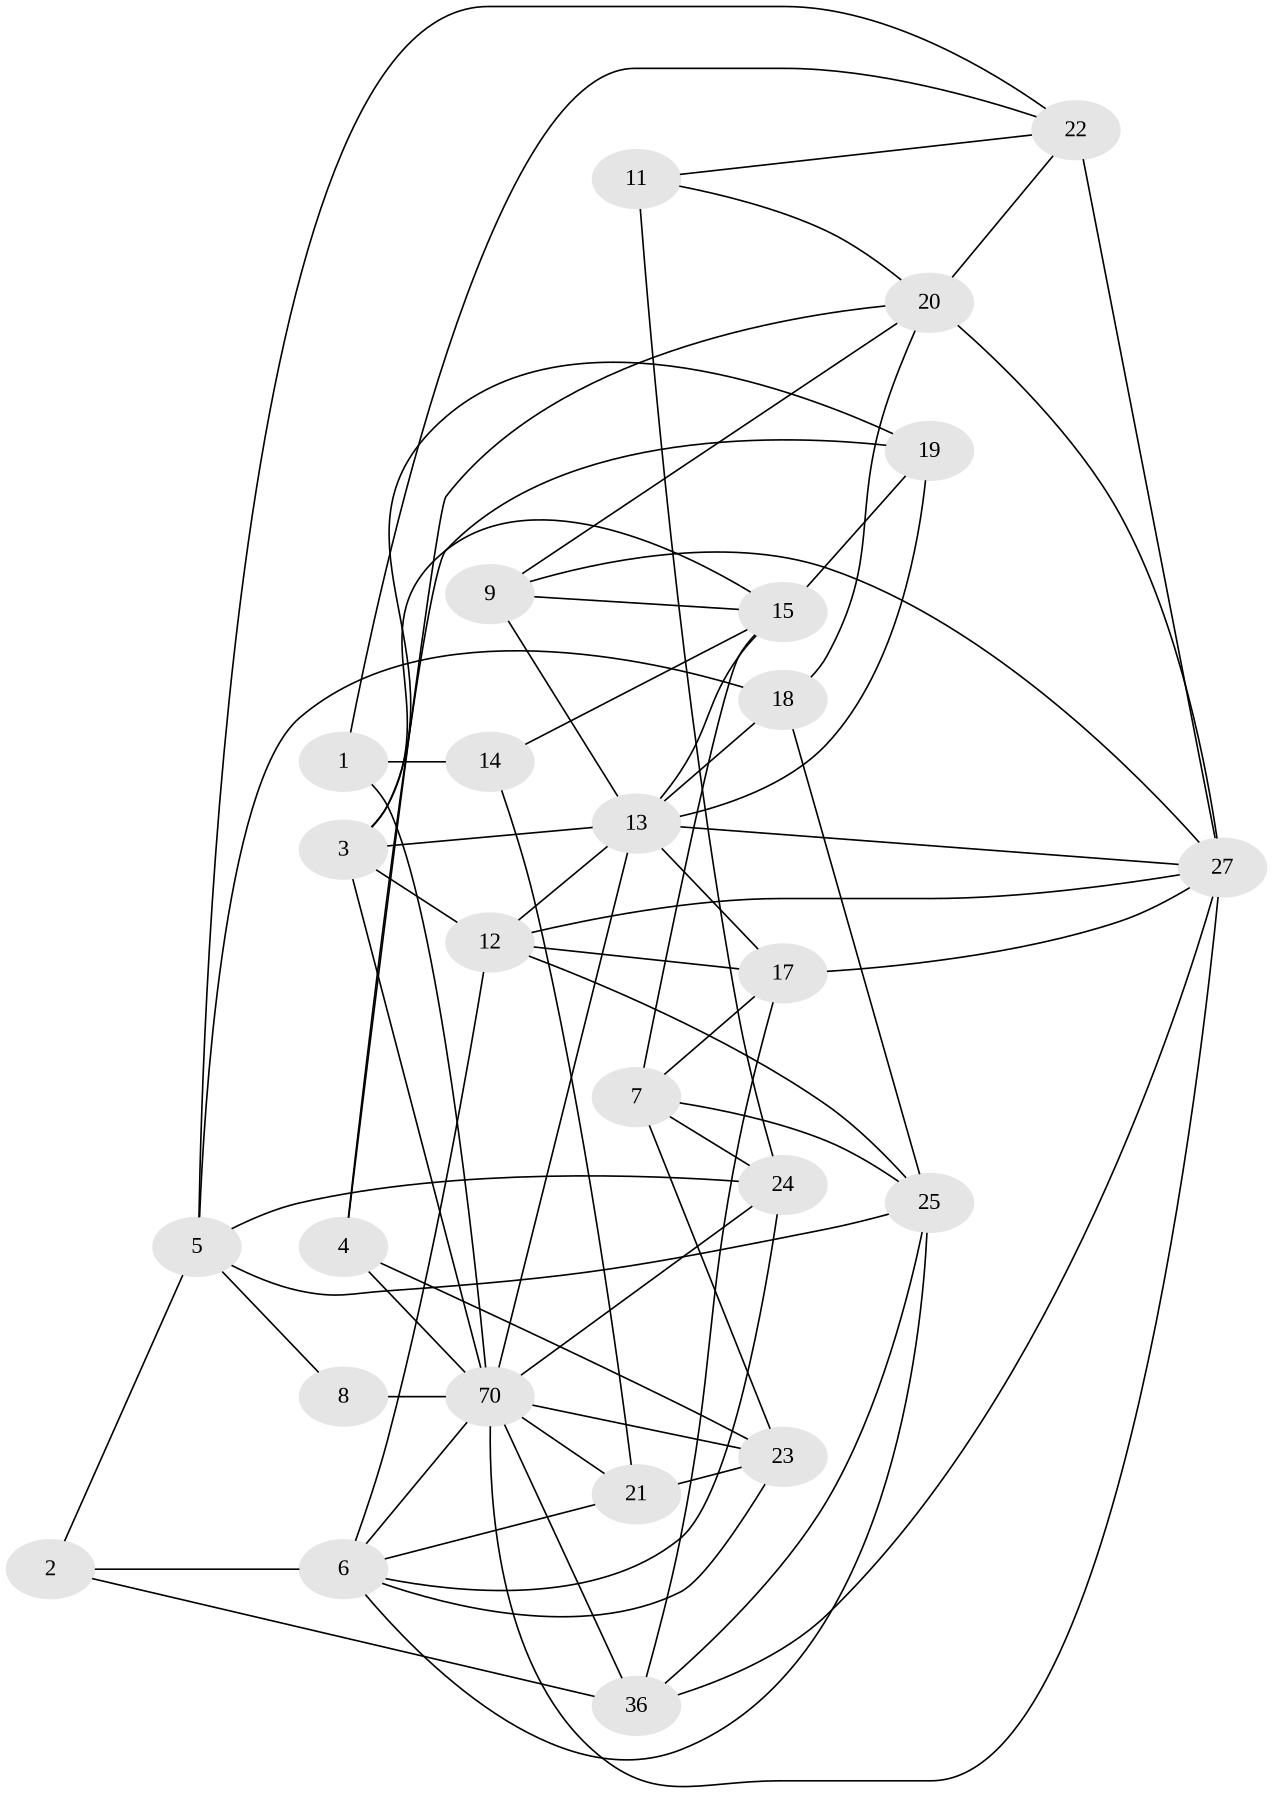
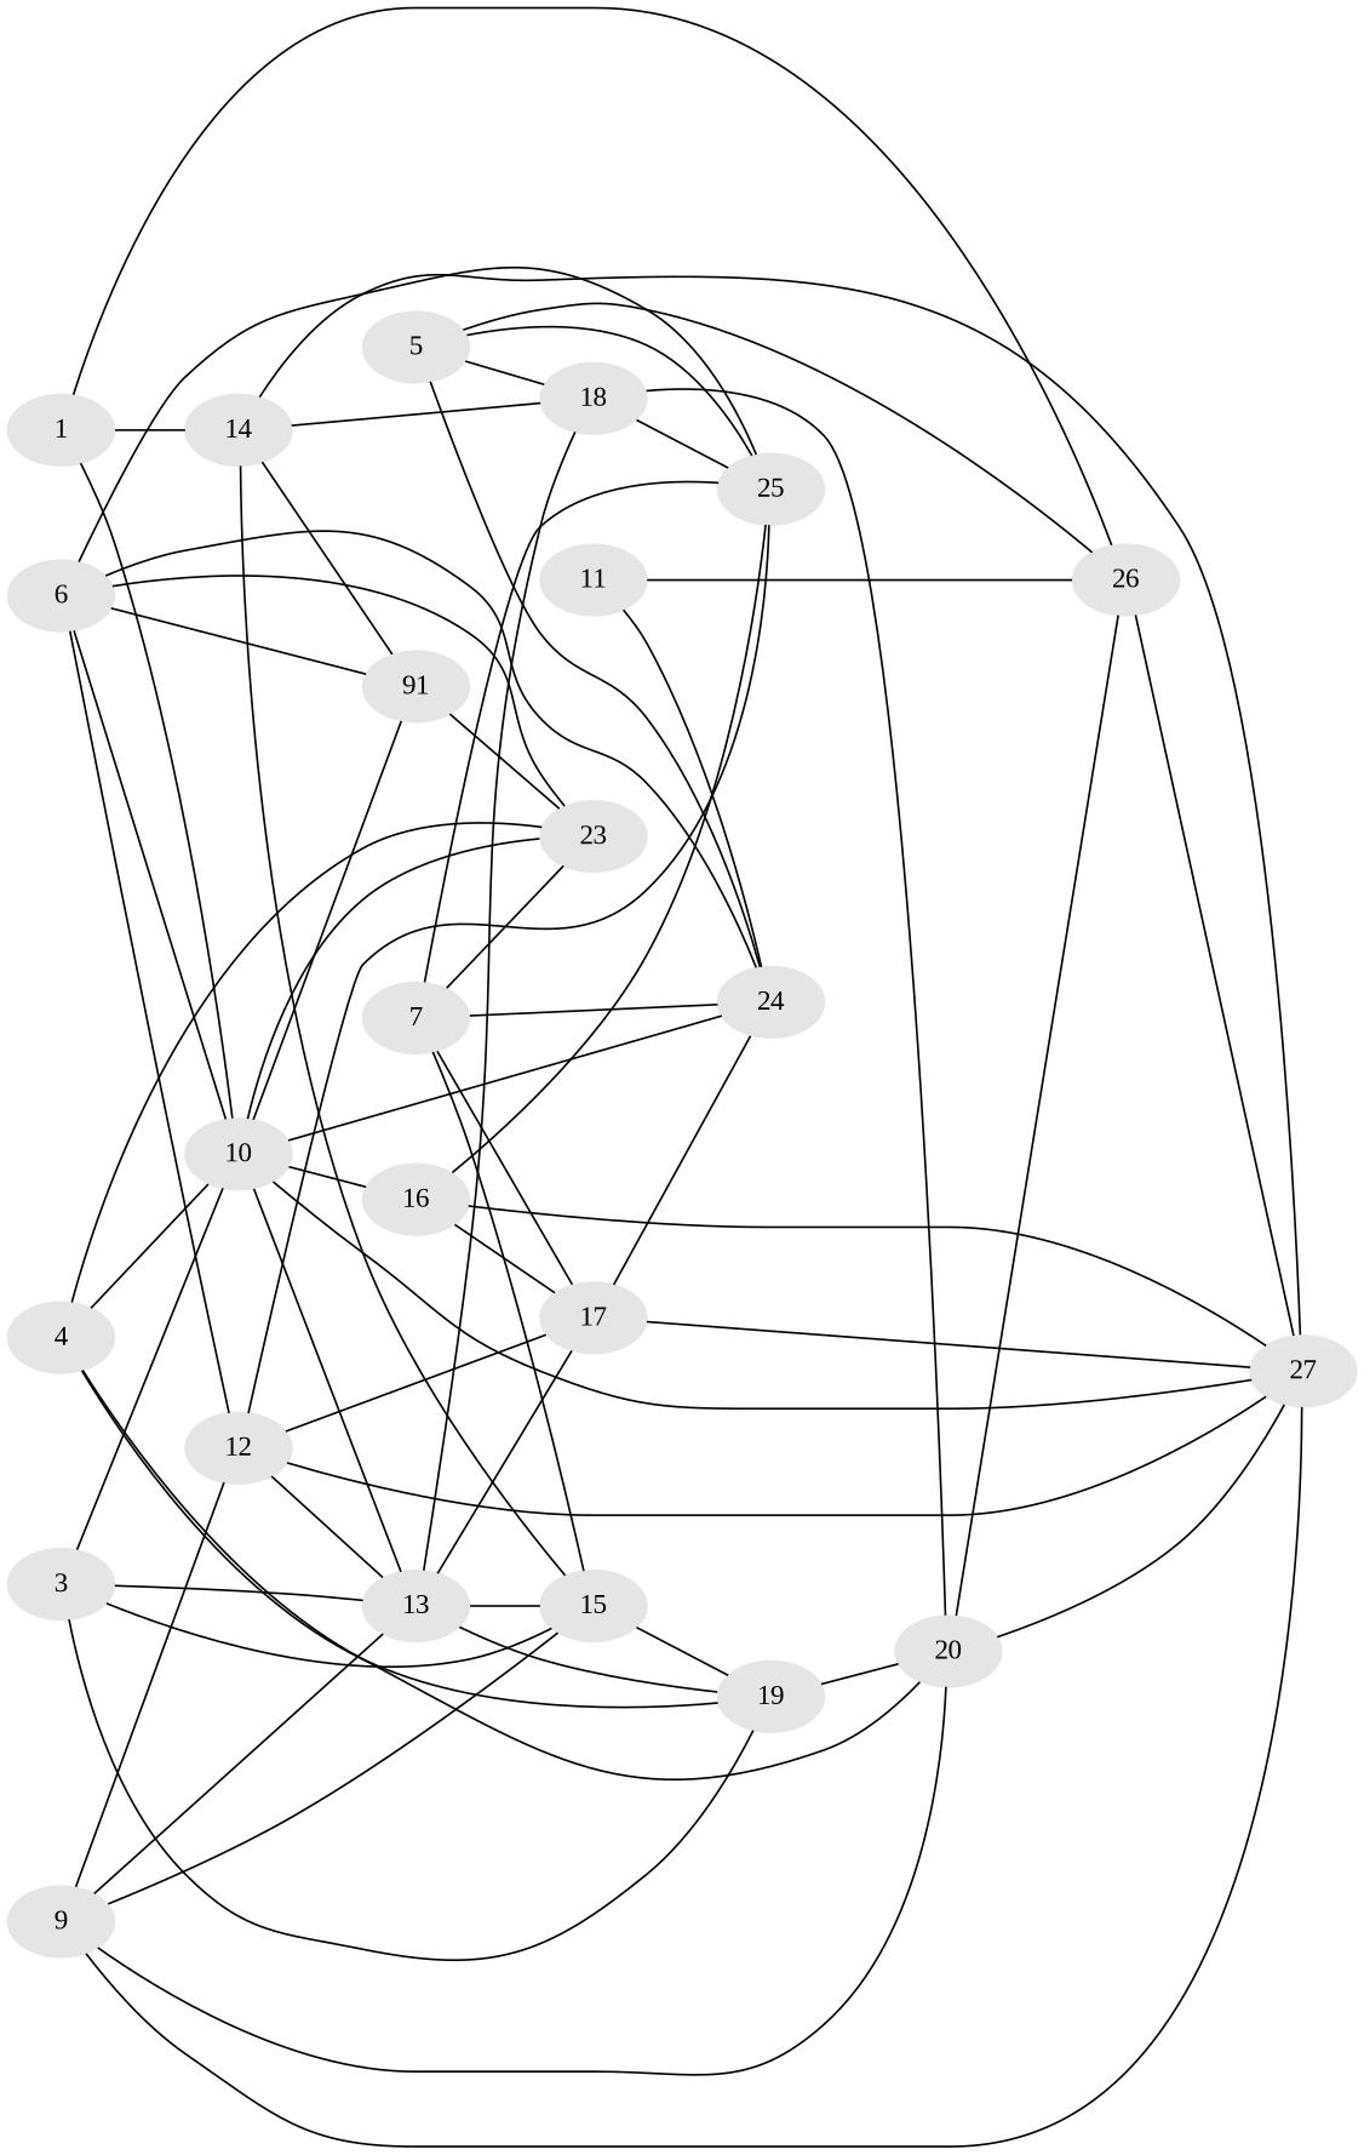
  graph {
    fontname="Liberation Serif"
    rankdir=LR
    node [color=gray90 fontname="Liberation Serif" style=filled]
    edge [fontname="Liberation Serif" weight=1.0]
    1
-   10 [label=70]
+   10
    14
-   26 [label=22]
-   16 [label=36]
+   26
+   16
    13
    23
    24
-   21
+   21 [label=91]
    27
    15
    18
    17
-   2
    5
    6
-   8
    25
    12
    3
    19
    20
    4
    7
    9
    11
    1 -- 10
    1 -- 14
    1 -- 26
    10 -- 16
    10 -- 13
    10 -- 23
    10 -- 24
    10 -- 21
    10 -- 27
    14 -- 21
    14 -- 15
+   14 -- 18
    26 -- 27
    16 -- 27
    16 -- 17
    16 -- 25
-   13 -- 27
+   14 -- 27
    13 -- 15
    13 -- 18
    13 -- 17
    13 -- 19
    21 -- 23
    15 -- 19
    18 -- 25
    18 -- 20
+   17 -- 24
    17 -- 27
-   2 -- 16
-   2 -- 5
-   2 -- 6
    5 -- 26
    5 -- 24
    5 -- 18
-   5 -- 8
    5 -- 25
    6 -- 10
    6 -- 23 [weight=2.0]
    6 -- 24
    6 -- 21
    6 -- 25
    6 -- 12
-   8 -- 10
    12 -- 13
    12 -- 27
    12 -- 17
    12 -- 25
    3 -- 10
    3 -- 13
    3 -- 15
    3 -- 19
-   11 -- 20
+   19 -- 20
    20 -- 26
    20 -- 27
    4 -- 10
    4 -- 23
    4 -- 19
    4 -- 20
    7 -- 23
    7 -- 24 [weight=2.0]
    7 -- 15
    7 -- 17
    7 -- 25
    9 -- 13
    9 -- 27
    9 -- 15
-   3 -- 12
+   9 -- 12
    9 -- 20
    11 -- 26
    11 -- 24
  }
